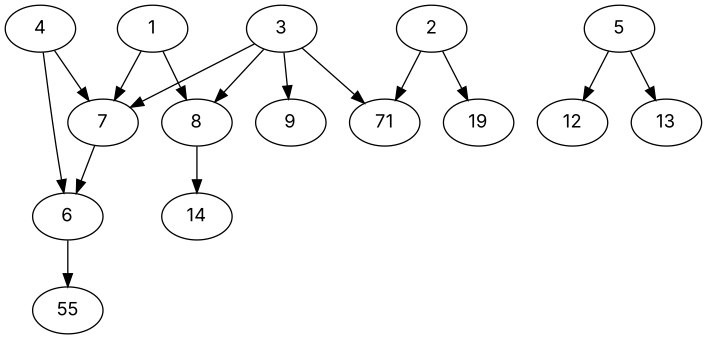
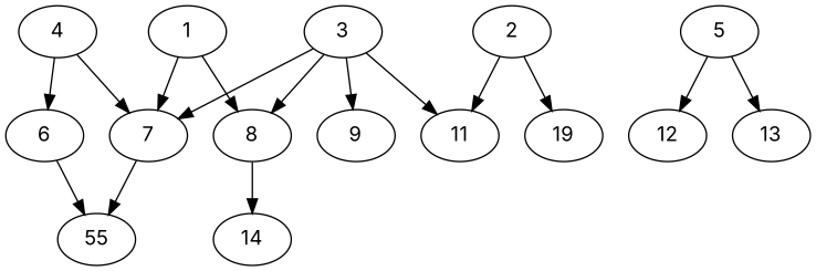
  digraph {
    fontname=Inter
    node [alpha=0.04 fontname=Inter]
    edge [fontname=Inter]
    1 [expect_size=8743936]
    7 [expect_size=27346944]
    8 [expect_size=51511296]
    n4 [alpha=0.19 expect_size=49936384 label=55]
    14 [alpha=0.03 expect_size=37520384]
    9 [alpha=0.00 expect_size=24517632]
    2 [alpha=0.09 expect_size=47815680]
    n8 [alpha=0.17 expect_size=30947328 label=19]
-   11 [alpha=0.01 expect_size=22114304 label=71]
+   11 [alpha=0.01 expect_size=22114304]
    3 [alpha=0.14 expect_size=42008576]
    4 [alpha=0.05 expect_size=6755328]
    6 [alpha=0.10 expect_size=36121600]
    5 [alpha=0.05 expect_size=40915968]
    12 [alpha=0.08 expect_size=30840832]
    13 [alpha=0.16 expect_size=52079616]
    1 -> 7
    1 -> 8
-   7 -> 6
+   7 -> n4
    8 -> 14
    2 -> n8
    2 -> 11
    3 -> 7
    3 -> 8
    3 -> 9
    3 -> 11
    4 -> 7
    4 -> 6
    6 -> n4
    5 -> 12
    5 -> 13
  }
